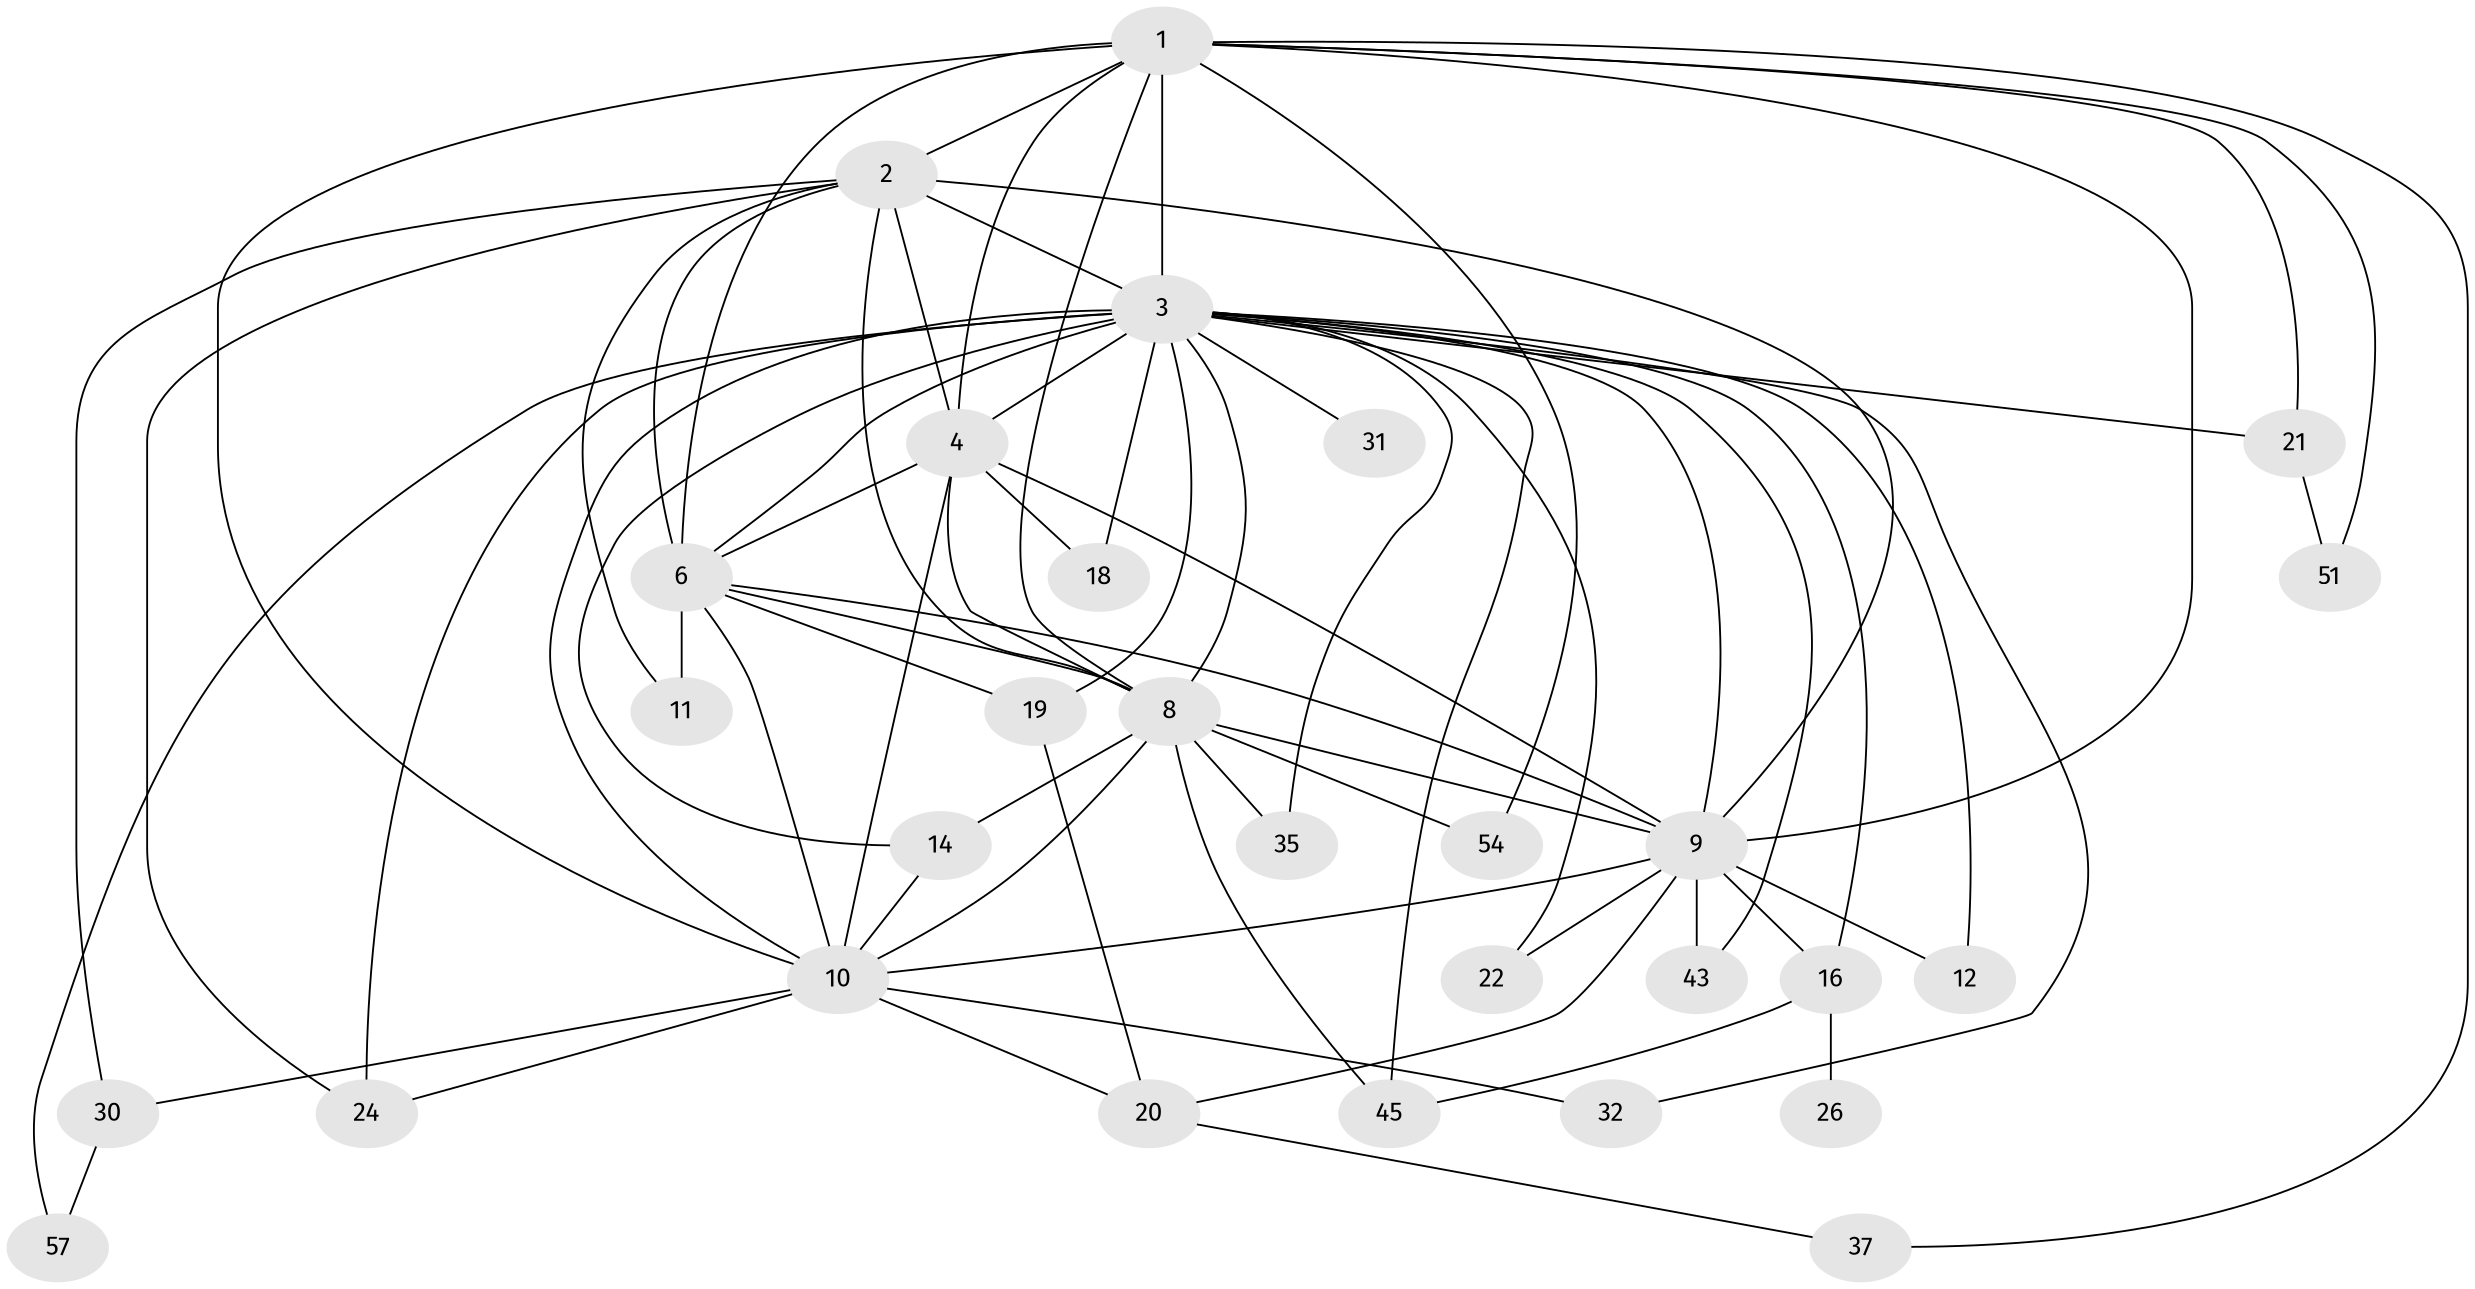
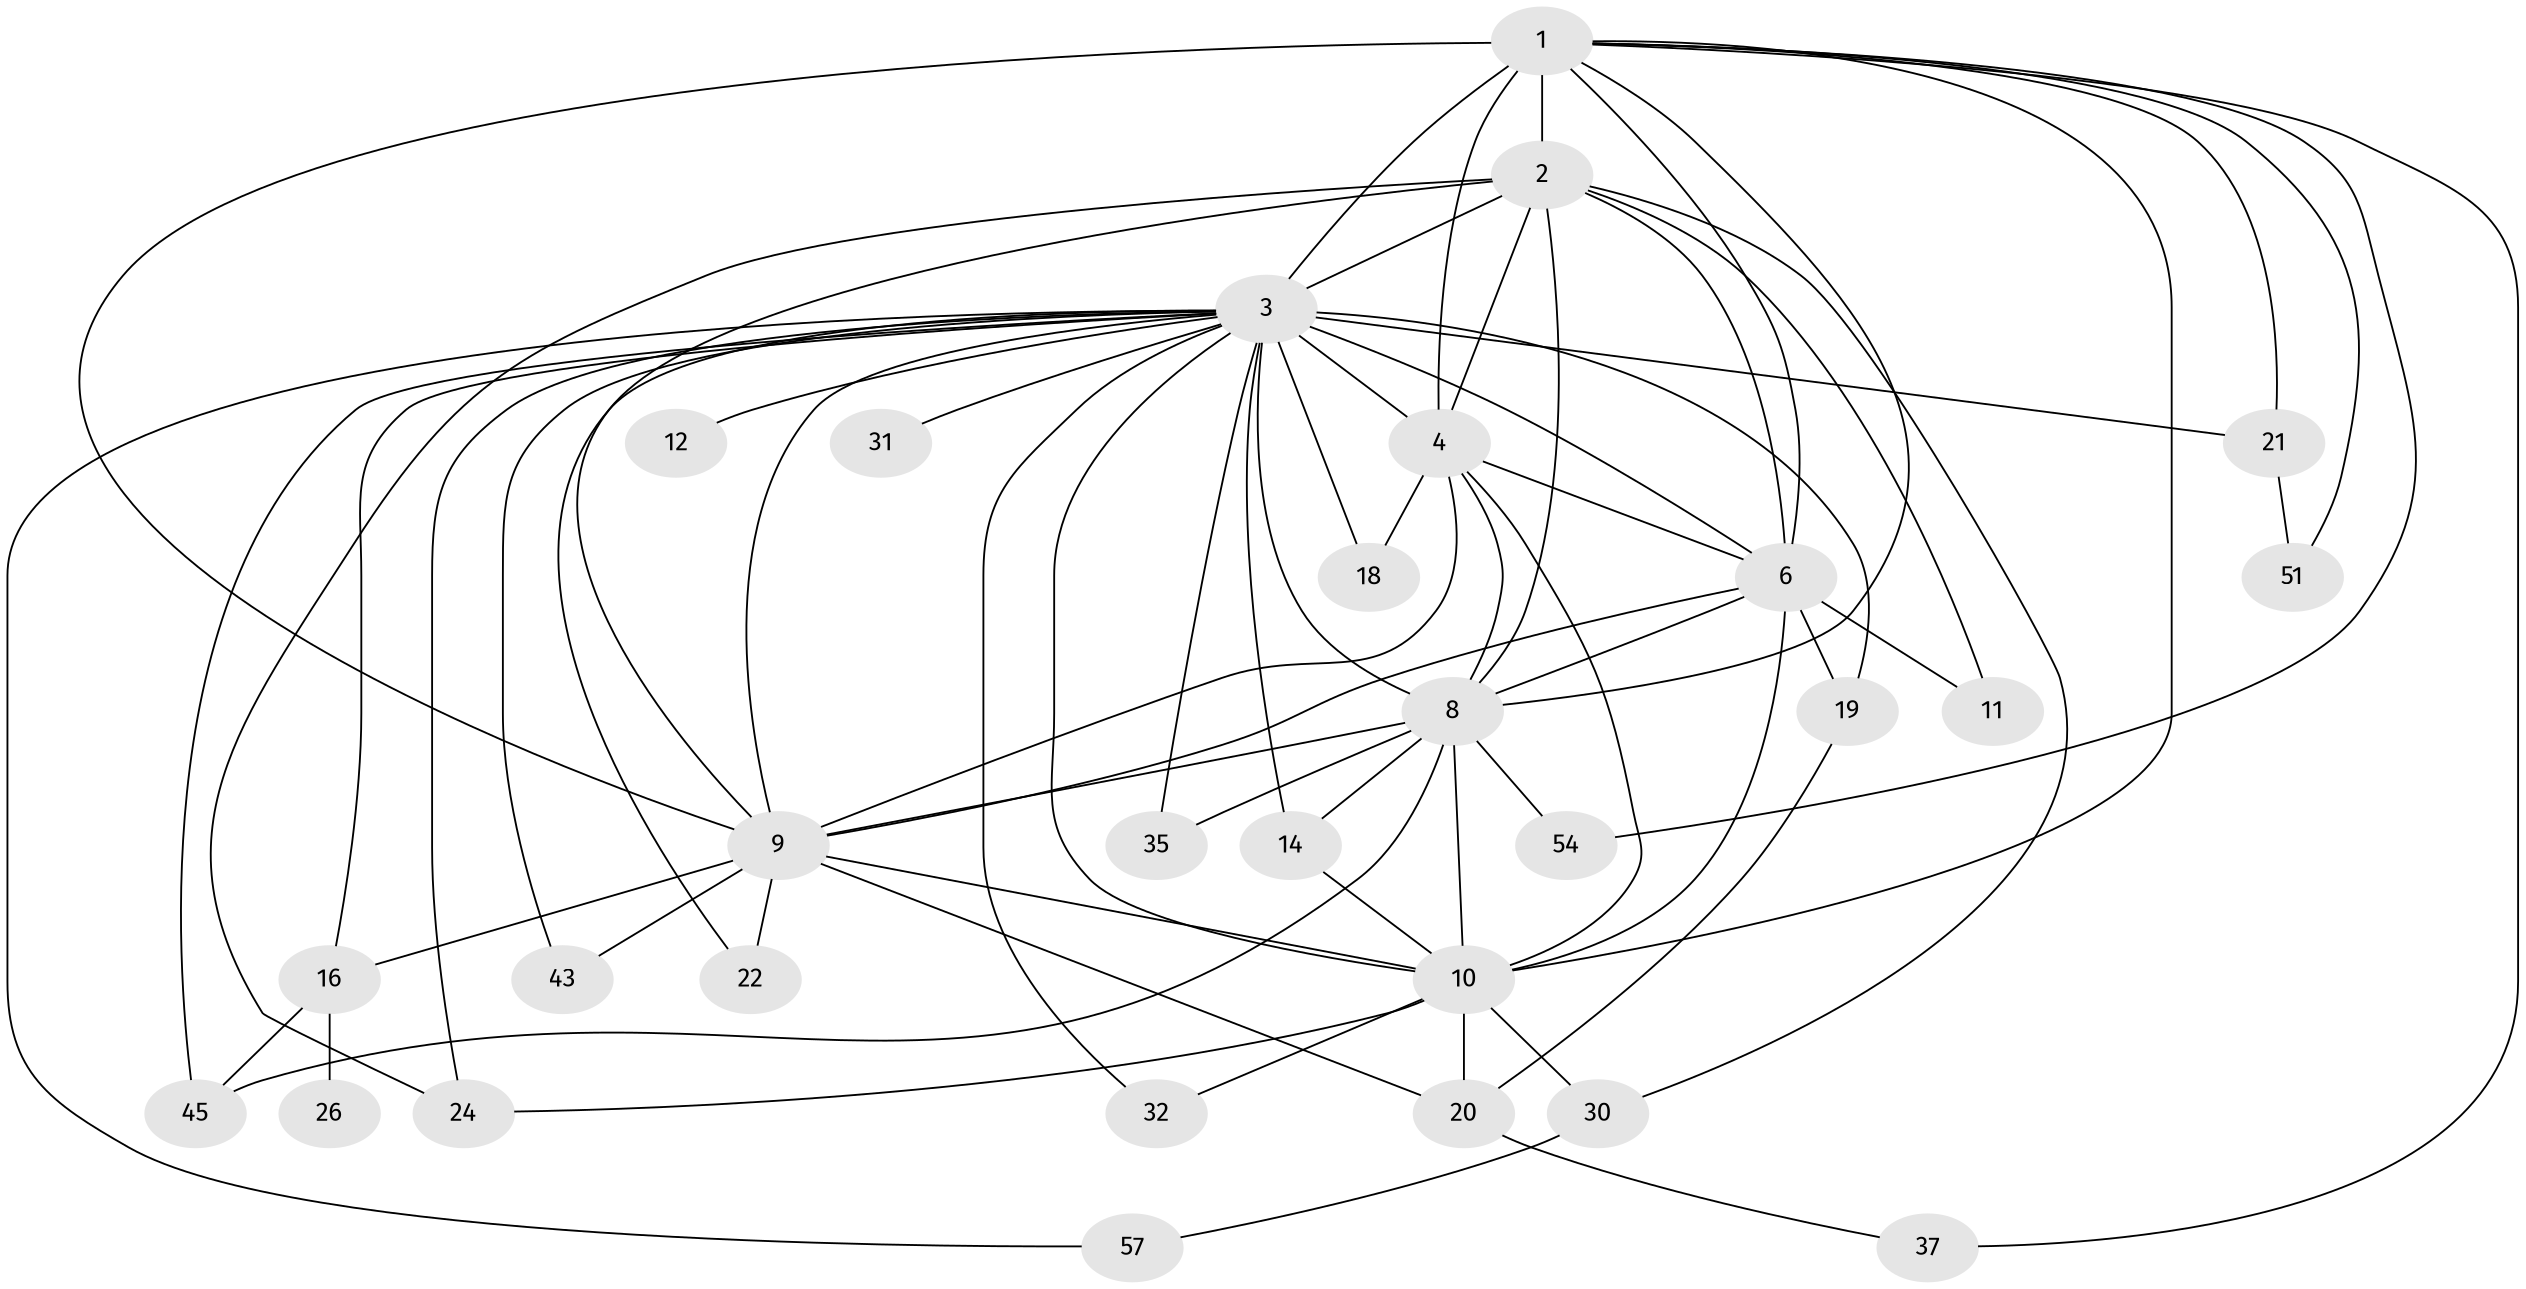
  graph {
    fontname="Fira Sans"
    node [color=gray90 fontname="Fira Sans" style=filled]
    edge [fontname="Fira Sans"]
    2 [super="+39+15+38"]
    3 [super="+23+5"]
    4 [super="+49+50+42+27+28+44+34"]
    6
    8 [super="+25+17"]
    9
    11
    24
    30
    1
    10
    21
    37
    51
    54
    12
    14
    16
    18
    19
    22
    31
    32
    35
    43
    45 [super="+58"]
    57
    20 [super="+36"]
    26
    2 -- 3 [weight=3]
    2 -- 4 [weight=3]
    2 -- 6 [weight=2]
    2 -- 8
    2 -- 9 [weight=2]
    2 -- 11
    2 -- 24
    2 -- 30
    3 -- 4 [weight=6]
    3 -- 6 [weight=4]
    3 -- 8 [weight=4]
    3 -- 9 [weight=7]
    3 -- 24
    3 -- 10 [weight=4]
    3 -- 21
    3 -- 12
    3 -- 14
    3 -- 16
    3 -- 18 [weight=2]
    3 -- 19 [weight=2]
    3 -- 22
    3 -- 31
    3 -- 32
    3 -- 35
    3 -- 43
    3 -- 45
    3 -- 57
    4 -- 6
    4 -- 8
    4 -- 9
    4 -- 10 [weight=2]
    4 -- 18 [weight=2]
    6 -- 8
    6 -- 9
    6 -- 11
    6 -- 10
    6 -- 19
    8 -- 9
    8 -- 10 [weight=3]
    8 -- 54
    8 -- 14
    8 -- 35
    8 -- 45
    9 -- 10
-   9 -- 12
    9 -- 16
    9 -- 22
    9 -- 43
    9 -- 20
    30 -- 57
    1 -- 2
    1 -- 3 [weight=3]
    1 -- 4 [weight=3]
    1 -- 6
    1 -- 8
    1 -- 9
    1 -- 10
    1 -- 21
    1 -- 37
    1 -- 51
    1 -- 54
    10 -- 24
    10 -- 30
    10 -- 32
    10 -- 20
    21 -- 51
    14 -- 10
    16 -- 45
    16 -- 26
    19 -- 20
    20 -- 37
  }
